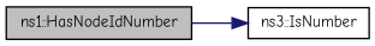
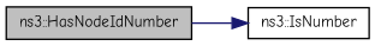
  digraph {
    rankdir=LR
    fontname="Comic Neue"
    node [color=black fontname="Comic Neue" fontsize=10 shape=record style=filled]
-   n1 [fillcolor=grey75 fontcolor=black height=0.2 label="ns1::HasNodeIdNumber" width=0.4]
+   n1 [fillcolor=grey75 fontcolor=black height=0.2 label="ns3::HasNodeIdNumber" width=0.4]
    n2 [fillcolor=white height=0.2 label="ns3::IsNumber" width=0.4]
    n1 -> n2 [color=midnightblue fontname="Comic Neue" fontsize=10 labelfontname=Helvetica labelfontsize=10 style=solid]
  }
